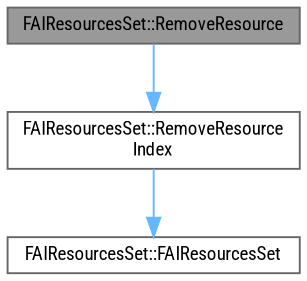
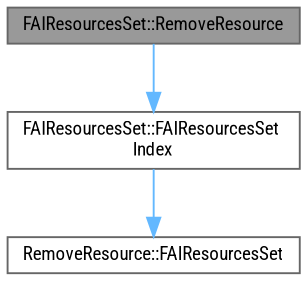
  digraph {
    fontname="Roboto Condensed"
    rankdir=TB
    node [color=grey40 fillcolor=white fontname="Roboto Condensed" fontsize=10 shape=box style=filled]
    edge [color=steelblue1 fontname="Roboto Condensed" fontsize=10 labelfontname=Helvetica labelfontsize=10 style=solid]
    n1 [color=gray40 fillcolor=grey60 fontcolor=black height=0.2 label="FAIResourcesSet::RemoveResource" width=0.4]
-   n2 [height=0.2 label="FAIResourcesSet::RemoveResource\lIndex" width=0.4]
-   n3 [height=0.2 label="FAIResourcesSet::FAIResourcesSet" width=0.4]
+   n2 [height=0.2 label="FAIResourcesSet::FAIResourcesSet\lIndex" width=0.4]
+   n3 [height=0.2 label="RemoveResource::FAIResourcesSet" width=0.4]
    n1 -> n2
    n2 -> n3
  }
